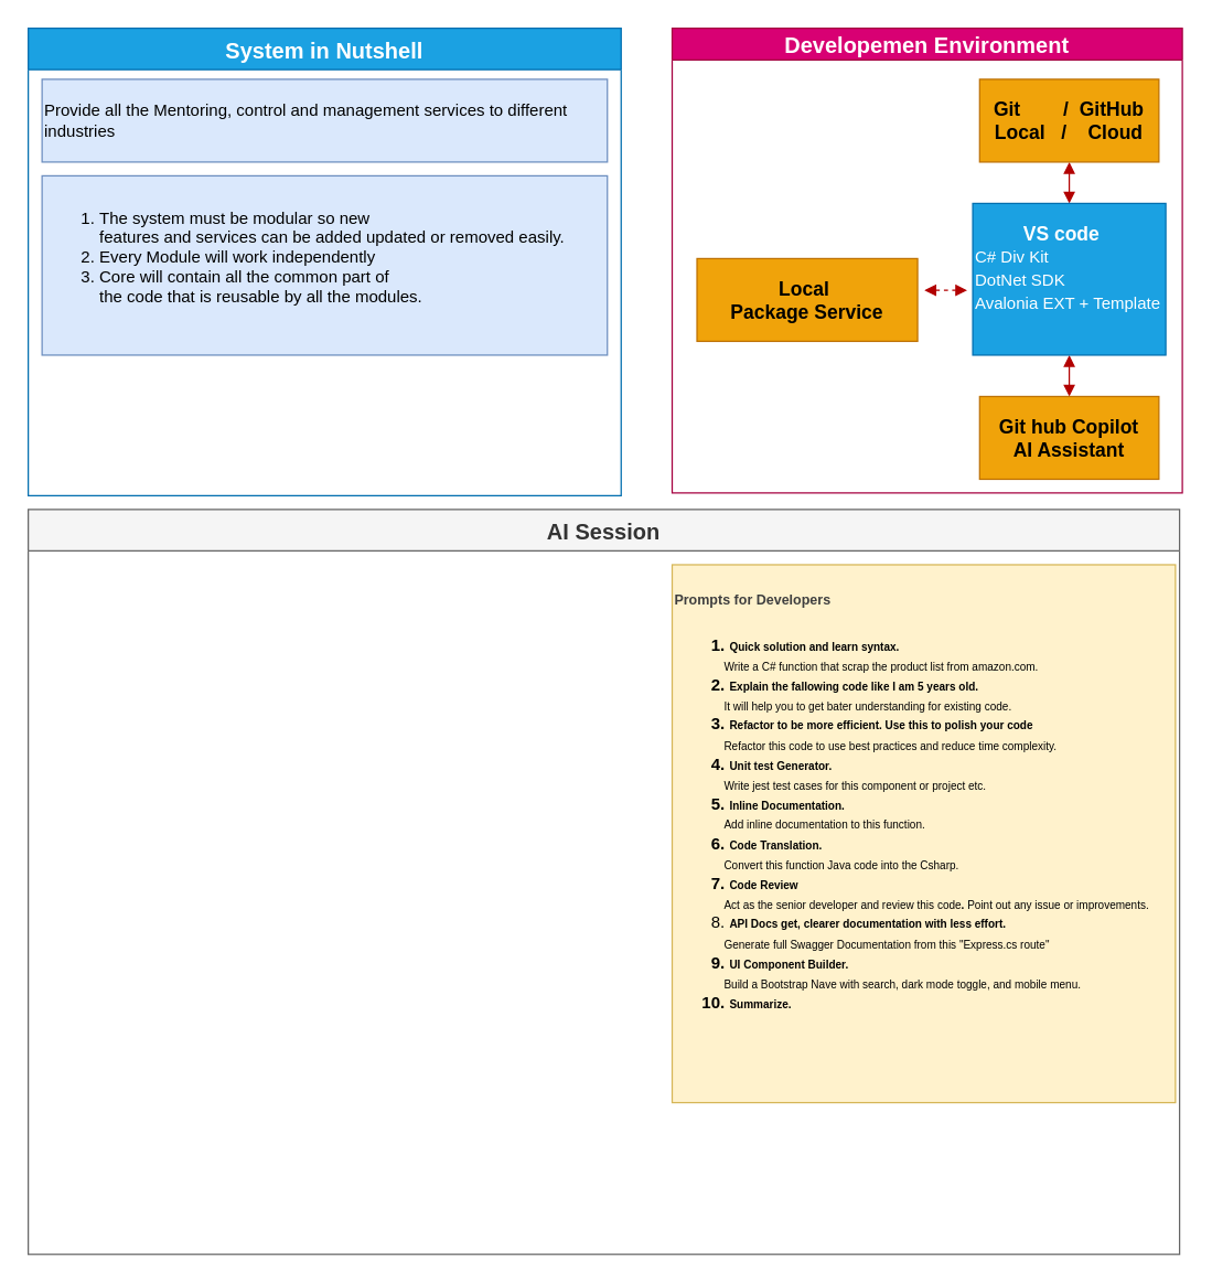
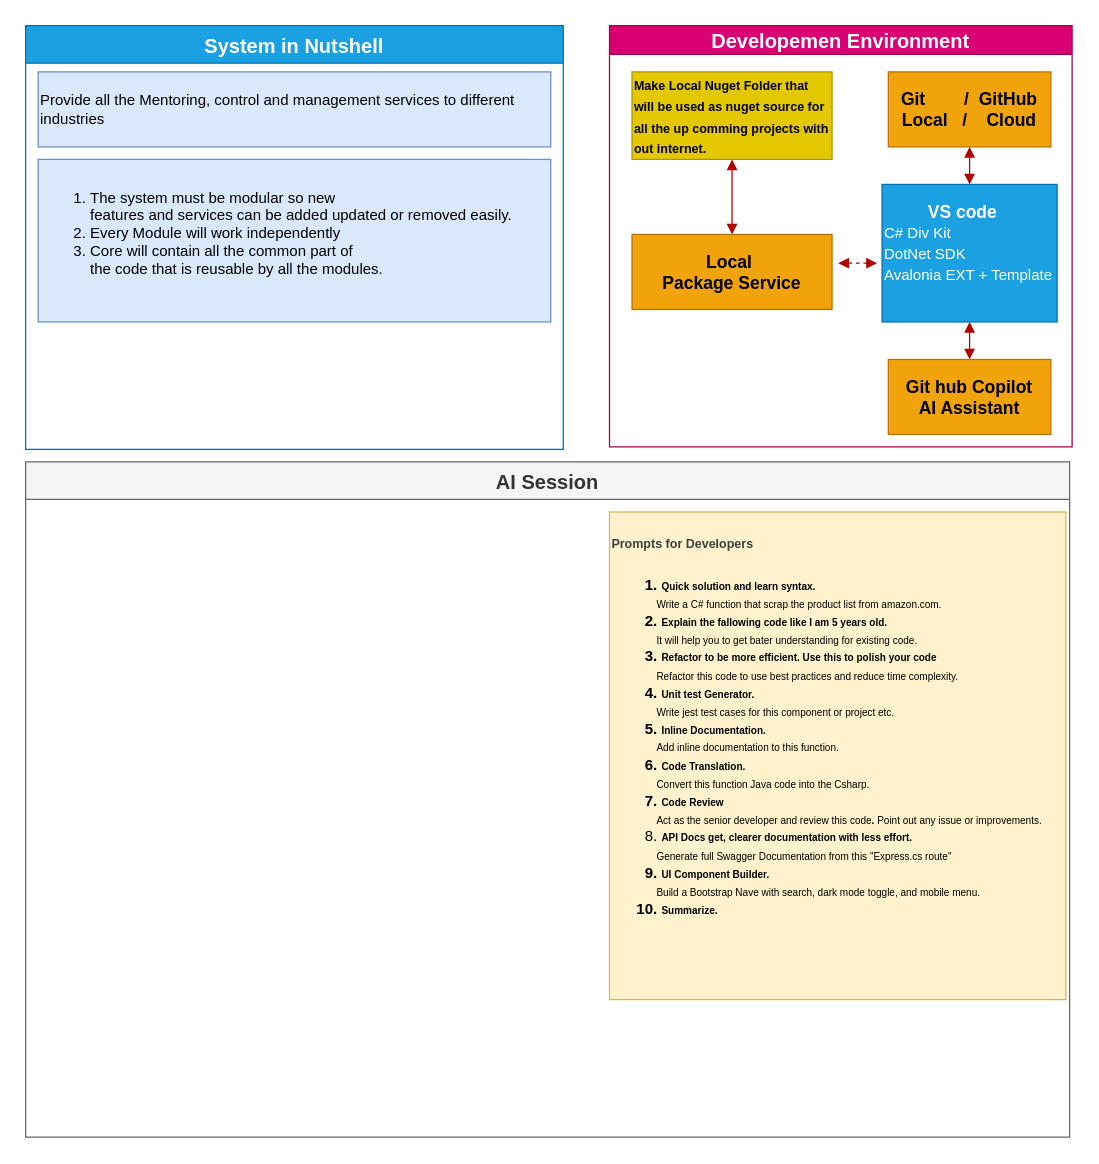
  <mxCell id="0" />
  <mxCell id="1" parent="0" />
  <mxCell id="2" value="System in Nutshell" style="swimlane;fontSize=16;fontFamily=Arial;fontStyle=1;startSize=30;fillColor=#1ba1e2;strokeColor=#006EAF;fontColor=#ffffff;" parent="1" vertex="1"><mxGeometry x="20" y="20" width="430" height="339" as="geometry"><mxRectangle x="-845" y="-1099" width="325" height="30" as="alternateBounds" /></mxGeometry></mxCell>
  <mxCell id="3" value="&lt;span style=&quot;&quot; lang=&quot;en-PK&quot;&gt;&lt;font face=&quot;Arial&quot;&gt;Provide all the Mentoring, control and management services to different industries&lt;/font&gt;&lt;/span&gt;" style="rounded=0;whiteSpace=wrap;html=1;align=left;fillColor=#dae8fc;strokeColor=#6c8ebf;container=0;" parent="2" vertex="1"><mxGeometry x="10" y="37" width="410" height="60" as="geometry" /></mxCell>
  <mxCell id="4" value="&lt;ol type=&quot;1&quot; start=&quot;1&quot; style=&quot;margin-top:0cm&quot;&gt;&lt;font face=&quot;Arial&quot;&gt;&lt;br&gt; &lt;/font&gt;&lt;li class=&quot;MsoNormal&quot;&gt;&lt;font face=&quot;Arial&quot;&gt;The system must be modular so new&lt;br&gt;     features and services can be added updated or removed easily.&lt;/font&gt;&lt;/li&gt; &lt;li class=&quot;MsoNormal&quot;&gt;&lt;font face=&quot;Arial&quot;&gt;Every Module will work independently&lt;/font&gt;&lt;/li&gt; &lt;li class=&quot;MsoNormal&quot;&gt;&lt;font face=&quot;Arial&quot;&gt;Core will contain all the common part of&lt;br&gt;     the code that is reusable by all the modules.&lt;/font&gt;&lt;/li&gt;&lt;br&gt;&lt;/ol&gt;" style="rounded=0;whiteSpace=wrap;html=1;align=left;fillColor=#dae8fc;strokeColor=#6c8ebf;container=0;" parent="2" vertex="1"><mxGeometry x="10" y="107" width="410" height="130" as="geometry" /></mxCell>
  <mxCell id="5" value="Developemen Environment" style="swimlane;fontSize=16;fontFamily=Arial;fillColor=#d80073;strokeColor=#A50040;fontColor=#ffffff;" parent="1" vertex="1"><mxGeometry x="487" y="20" width="370" height="337" as="geometry"><mxRectangle x="-360" y="-1099" width="343" height="30" as="alternateBounds" /></mxGeometry></mxCell>
  <mxCell id="6" value="" style="endArrow=block;html=1;startArrow=block;startFill=1;endFill=1;entryX=0.5;entryY=1;entryDx=0;entryDy=0;exitX=0.5;exitY=0;exitDx=0;exitDy=0;fillColor=#e51400;strokeColor=#B20000;" parent="5" source="11" target="10" edge="1"><mxGeometry width="100" height="100" relative="1" as="geometry"><mxPoint x="148" y="427" as="sourcePoint" /><mxPoint x="248" y="327" as="targetPoint" /></mxGeometry></mxCell>
  <mxCell id="7" value="" style="endArrow=block;html=1;startArrow=block;startFill=1;endFill=1;entryX=0.5;entryY=1;entryDx=0;entryDy=0;exitX=0.5;exitY=0;exitDx=0;exitDy=0;fillColor=#e51400;strokeColor=#B20000;" parent="5" source="13" target="11" edge="1"><mxGeometry width="100" height="100" relative="1" as="geometry"><mxPoint x="208" y="327" as="sourcePoint" /><mxPoint x="208" y="267" as="targetPoint" /></mxGeometry></mxCell>
  <mxCell id="8" value="" style="endArrow=block;html=1;startArrow=block;startFill=1;endFill=1;entryX=-0.029;entryY=0.573;entryDx=0;entryDy=0;exitX=1.031;exitY=0.383;exitDx=0;exitDy=0;fillColor=#e51400;strokeColor=#B20000;entryPerimeter=0;exitPerimeter=0;dashed=1;" parent="5" source="12" target="11" edge="1"><mxGeometry width="100" height="100" relative="1" as="geometry"><mxPoint x="88" y="312" as="sourcePoint" /><mxPoint x="88" y="282" as="targetPoint" /></mxGeometry></mxCell>
+ <mxCell id="9" value="" style="endArrow=block;html=1;startArrow=block;startFill=1;endFill=1;entryX=0.5;entryY=1;entryDx=0;entryDy=0;exitX=0.5;exitY=0;exitDx=0;exitDy=0;fillColor=#e51400;strokeColor=#B20000;" parent="5" source="12" target="14" edge="1"><mxGeometry width="100" height="100" relative="1" as="geometry"><mxPoint x="97.5" y="157" as="sourcePoint" /><mxPoint x="97.5" y="127" as="targetPoint" /></mxGeometry></mxCell>
  <mxCell id="10" value="Git&amp;nbsp; &amp;nbsp; &amp;nbsp; &amp;nbsp; /&amp;nbsp; GitHub&lt;div&gt;Local&amp;nbsp; &amp;nbsp;/&amp;nbsp; &amp;nbsp; Cloud&lt;/div&gt;" style="rounded=0;whiteSpace=wrap;html=1;fontSize=14;fontStyle=1;fillColor=#f0a30a;fontColor=#000000;strokeColor=#BD7000;" parent="5" vertex="1"><mxGeometry x="223" y="37" width="130" height="60" as="geometry" /></mxCell>
  <mxCell id="11" value="&amp;nbsp; &amp;nbsp; &amp;nbsp; &amp;nbsp; &amp;nbsp;VS code&lt;div&gt;&lt;font style=&quot;font-size: 12px; font-weight: normal;&quot;&gt;C# Div Kit&lt;/font&gt;&lt;/div&gt;&lt;div&gt;&lt;font style=&quot;font-size: 12px; font-weight: normal;&quot;&gt;DotNet SDK&lt;/font&gt;&lt;/div&gt;&lt;div&gt;&lt;font style=&quot;font-size: 12px; font-weight: normal;&quot;&gt;Avalonia EXT + Template&lt;/font&gt;&lt;/div&gt;&lt;div&gt;&lt;font style=&quot;font-size: 12px; font-weight: normal;&quot;&gt;&lt;br&gt;&lt;/font&gt;&lt;/div&gt;" style="rounded=0;whiteSpace=wrap;html=1;fontSize=14;fontStyle=1;fillColor=#1ba1e2;strokeColor=#006EAF;fontColor=#ffffff;align=left;" parent="5" vertex="1"><mxGeometry x="218" y="127" width="140" height="110" as="geometry" /></mxCell>
  <mxCell id="12" value="Local&amp;nbsp;&lt;div&gt;Package Service&lt;/div&gt;" style="whiteSpace=wrap;html=1;fontSize=14;rounded=0;fontStyle=1;fillColor=#f0a30a;fontColor=#000000;strokeColor=#BD7000;" parent="5" vertex="1"><mxGeometry x="18" y="167" width="160" height="60" as="geometry" /></mxCell>
  <mxCell id="13" value="Git hub Copilot&lt;div&gt;AI Assistant&lt;/div&gt;" style="whiteSpace=wrap;html=1;fontSize=14;rounded=0;fontStyle=1;fillColor=#f0a30a;fontColor=#000000;strokeColor=#BD7000;" parent="5" vertex="1"><mxGeometry x="223" y="267" width="130" height="60" as="geometry" /></mxCell>
+ <mxCell id="14" value="&lt;font face=&quot;Arial&quot; style=&quot;font-size: 10px;&quot;&gt;Make Local Nuget Folder that will be used as nuget source for all the up comming projects with out internet.&lt;/font&gt;" style="whiteSpace=wrap;html=1;fontSize=14;rounded=0;fontStyle=1;fillColor=#e3c800;fontColor=#000000;strokeColor=#B09500;align=left;" parent="5" vertex="1"><mxGeometry x="18" y="37" width="160" height="70" as="geometry" /></mxCell>
  <mxCell id="15" value="AI Session" style="swimlane;startSize=30;fontSize=16;fillColor=#f5f5f5;strokeColor=#666666;fontColor=#333333;fontFamily=Arial;" parent="1" vertex="1"><mxGeometry x="20" y="369" width="835" height="540" as="geometry"><mxRectangle x="-660" y="310" width="170" height="30" as="alternateBounds" /></mxGeometry></mxCell>
  <mxCell id="16" value="&lt;h1 style=&quot;margin-top: 0px;&quot;&gt;&lt;span style=&quot;color: rgb(63, 63, 63); font-family: Arial;&quot;&gt;&lt;font style=&quot;font-size: 10px;&quot;&gt;Prompts for Developers&lt;/font&gt;&lt;/span&gt;&lt;/h1&gt;&lt;ol style=&quot;direction: ltr; unicode-bidi: embed; margin-top: 0in; margin-bottom: 0in; font-family: Arial; font-weight: bold;&quot; type=&quot;1&quot;&gt;&lt;li style=&quot;margin-top: 0px; margin-bottom: 0px; vertical-align: middle;&quot; lang=&quot;en-GB&quot; value=&quot;1&quot;&gt;&lt;font style=&quot;font-size: 8px;&quot;&gt;Quick solution and learn syntax.&lt;/font&gt;&lt;/li&gt;&lt;/ol&gt;&lt;p style=&quot;margin: 0in 0in 0in 0.375in; font-family: Arial;&quot; lang=&quot;en-GB&quot;&gt;&lt;font style=&quot;font-size: 8px;&quot;&gt;Write a C# function that scrap the product list from amazon.com.&lt;/font&gt;&lt;/p&gt;&lt;ol style=&quot;direction: ltr; unicode-bidi: embed; margin-top: 0in; margin-bottom: 0in; font-family: Arial; font-weight: bold;&quot; type=&quot;1&quot;&gt;&lt;li style=&quot;margin-top: 0px; margin-bottom: 0px; vertical-align: middle;&quot; lang=&quot;en-GB&quot; value=&quot;2&quot;&gt;&lt;font style=&quot;font-size: 8px;&quot;&gt;Explain the fallowing code like I am 5 years old.&lt;/font&gt;&lt;/li&gt;&lt;/ol&gt;&lt;p style=&quot;margin: 0in 0in 0in 0.375in; font-family: Arial;&quot; lang=&quot;en-GB&quot;&gt;&lt;font style=&quot;font-size: 8px;&quot;&gt;It will help you to get bater understanding for existing code.&lt;/font&gt;&lt;/p&gt;&lt;ol style=&quot;direction: ltr; unicode-bidi: embed; margin-top: 0in; margin-bottom: 0in; font-family: Arial; font-weight: bold;&quot; type=&quot;1&quot;&gt;&lt;li style=&quot;margin-top: 0px; margin-bottom: 0px; vertical-align: middle;&quot; lang=&quot;en-GB&quot; value=&quot;3&quot;&gt;&lt;font style=&quot;font-size: 8px;&quot;&gt;Refactor to be more efficient. Use this to polish your code&lt;/font&gt;&lt;/li&gt;&lt;/ol&gt;&lt;p style=&quot;margin: 0in 0in 0in 0.375in; font-family: Arial;&quot; lang=&quot;en-GB&quot;&gt;&lt;font style=&quot;font-size: 8px;&quot;&gt;Refactor this code to use best practices and reduce time complexity.&lt;/font&gt;&lt;/p&gt;&lt;ol style=&quot;direction: ltr; unicode-bidi: embed; margin-top: 0in; margin-bottom: 0in; font-family: Arial; font-weight: bold;&quot; type=&quot;1&quot;&gt;&lt;li style=&quot;margin-top: 0px; margin-bottom: 0px; vertical-align: middle;&quot; lang=&quot;en-GB&quot; value=&quot;4&quot;&gt;&lt;font style=&quot;font-size: 8px;&quot;&gt;Unit test Generator.&lt;/font&gt;&lt;/li&gt;&lt;/ol&gt;&lt;p style=&quot;margin: 0in 0in 0in 0.375in; font-family: Arial;&quot; lang=&quot;en-GB&quot;&gt;&lt;font style=&quot;font-size: 8px;&quot;&gt;Write jest test cases for this component or project etc.&lt;/font&gt;&lt;/p&gt;&lt;ol style=&quot;direction: ltr; unicode-bidi: embed; margin-top: 0in; margin-bottom: 0in; font-family: Arial; font-weight: bold;&quot; type=&quot;1&quot;&gt;&lt;li style=&quot;margin-top: 0px; margin-bottom: 0px; vertical-align: middle;&quot; lang=&quot;en-GB&quot; value=&quot;5&quot;&gt;&lt;font style=&quot;font-size: 8px;&quot;&gt;Inline Documentation.&lt;/font&gt;&lt;/li&gt;&lt;/ol&gt;&lt;p style=&quot;margin: 0in 0in 0in 0.375in; font-family: Arial;&quot; lang=&quot;en-GB&quot;&gt;&lt;font style=&quot;font-size: 8px;&quot;&gt;Add inline documentation to this function.&lt;/font&gt;&lt;/p&gt;&lt;ol style=&quot;direction: ltr; unicode-bidi: embed; margin-top: 0in; margin-bottom: 0in; font-family: Arial; font-weight: bold;&quot; type=&quot;1&quot;&gt;&lt;li style=&quot;margin-top: 0px; margin-bottom: 0px; vertical-align: middle;&quot; lang=&quot;en-GB&quot; value=&quot;6&quot;&gt;&lt;font style=&quot;font-size: 8px;&quot;&gt;Code Translation.&lt;/font&gt;&lt;/li&gt;&lt;/ol&gt;&lt;p style=&quot;margin: 0in 0in 0in 0.375in; font-family: Arial;&quot; lang=&quot;en-GB&quot;&gt;&lt;font style=&quot;font-size: 8px;&quot;&gt;Convert this function Java code into the Csharp.&lt;/font&gt;&lt;/p&gt;&lt;ol style=&quot;direction: ltr; unicode-bidi: embed; margin-top: 0in; margin-bottom: 0in; font-family: Arial; font-weight: bold;&quot; type=&quot;1&quot;&gt;&lt;li style=&quot;margin-top: 0px; margin-bottom: 0px; vertical-align: middle;&quot; lang=&quot;en-GB&quot; value=&quot;7&quot;&gt;&lt;font style=&quot;font-size: 8px;&quot;&gt;Code Review&lt;/font&gt;&lt;/li&gt;&lt;/ol&gt;&lt;p style=&quot;margin: 0in 0in 0in 0.375in; font-family: Arial;&quot; lang=&quot;en-GB&quot;&gt;&lt;font style=&quot;font-size: 8px;&quot;&gt;Act as the senior developer and review this code&lt;span style=&quot;font-weight: bold;&quot;&gt;.&lt;/span&gt;&amp;nbsp;Point out any issue or improvements.&lt;/font&gt;&lt;/p&gt;&lt;ol style=&quot;direction: ltr; unicode-bidi: embed; margin-top: 0in; margin-bottom: 0in; font-family: Arial;&quot; type=&quot;1&quot;&gt;&lt;li style=&quot;margin-top: 0px; margin-bottom: 0px; vertical-align: middle;&quot; lang=&quot;en-GB&quot; value=&quot;8&quot;&gt;&lt;b&gt;&lt;font style=&quot;font-size: 8px;&quot;&gt;API Docs get, clearer documentation with less effort.&lt;/font&gt;&lt;/b&gt;&lt;/li&gt;&lt;/ol&gt;&lt;p style=&quot;margin: 0in 0in 0in 0.375in; font-family: Arial;&quot; lang=&quot;en-GB&quot;&gt;&lt;font style=&quot;font-size: 8px;&quot;&gt;Generate full Swagger Documentation from this &quot;Express.cs route&quot;&lt;/font&gt;&lt;/p&gt;&lt;ol style=&quot;direction: ltr; unicode-bidi: embed; margin-top: 0in; margin-bottom: 0in; font-family: Arial; font-weight: bold;&quot; type=&quot;1&quot;&gt;&lt;li style=&quot;margin-top: 0px; margin-bottom: 0px; vertical-align: middle;&quot; lang=&quot;en-GB&quot; value=&quot;9&quot;&gt;&lt;font style=&quot;font-size: 8px;&quot;&gt;UI Component Builder.&lt;/font&gt;&lt;/li&gt;&lt;/ol&gt;&lt;p style=&quot;margin: 0in 0in 0in 0.375in; font-family: Arial;&quot; lang=&quot;en-GB&quot;&gt;&lt;font style=&quot;font-size: 8px;&quot;&gt;Build a Bootstrap Nave with search, dark mode toggle, and mobile menu.&lt;/font&gt;&lt;/p&gt;&lt;ol style=&quot;direction: ltr; unicode-bidi: embed; margin-top: 0in; margin-bottom: 0in; font-family: Arial; font-weight: bold;&quot; type=&quot;1&quot;&gt;&lt;li style=&quot;margin-top: 0px; margin-bottom: 0px; vertical-align: middle;&quot; lang=&quot;en-GB&quot; value=&quot;10&quot;&gt;&lt;font style=&quot;font-size: 8px;&quot;&gt;Summarize.&lt;/font&gt;&lt;/li&gt;&lt;/ol&gt;" style="text;html=1;whiteSpace=wrap;overflow=hidden;rounded=0;fillColor=#fff2cc;strokeColor=#d6b656;" vertex="1" parent="15"><mxGeometry x="467" y="40" width="365" height="390" as="geometry" /></mxCell>
